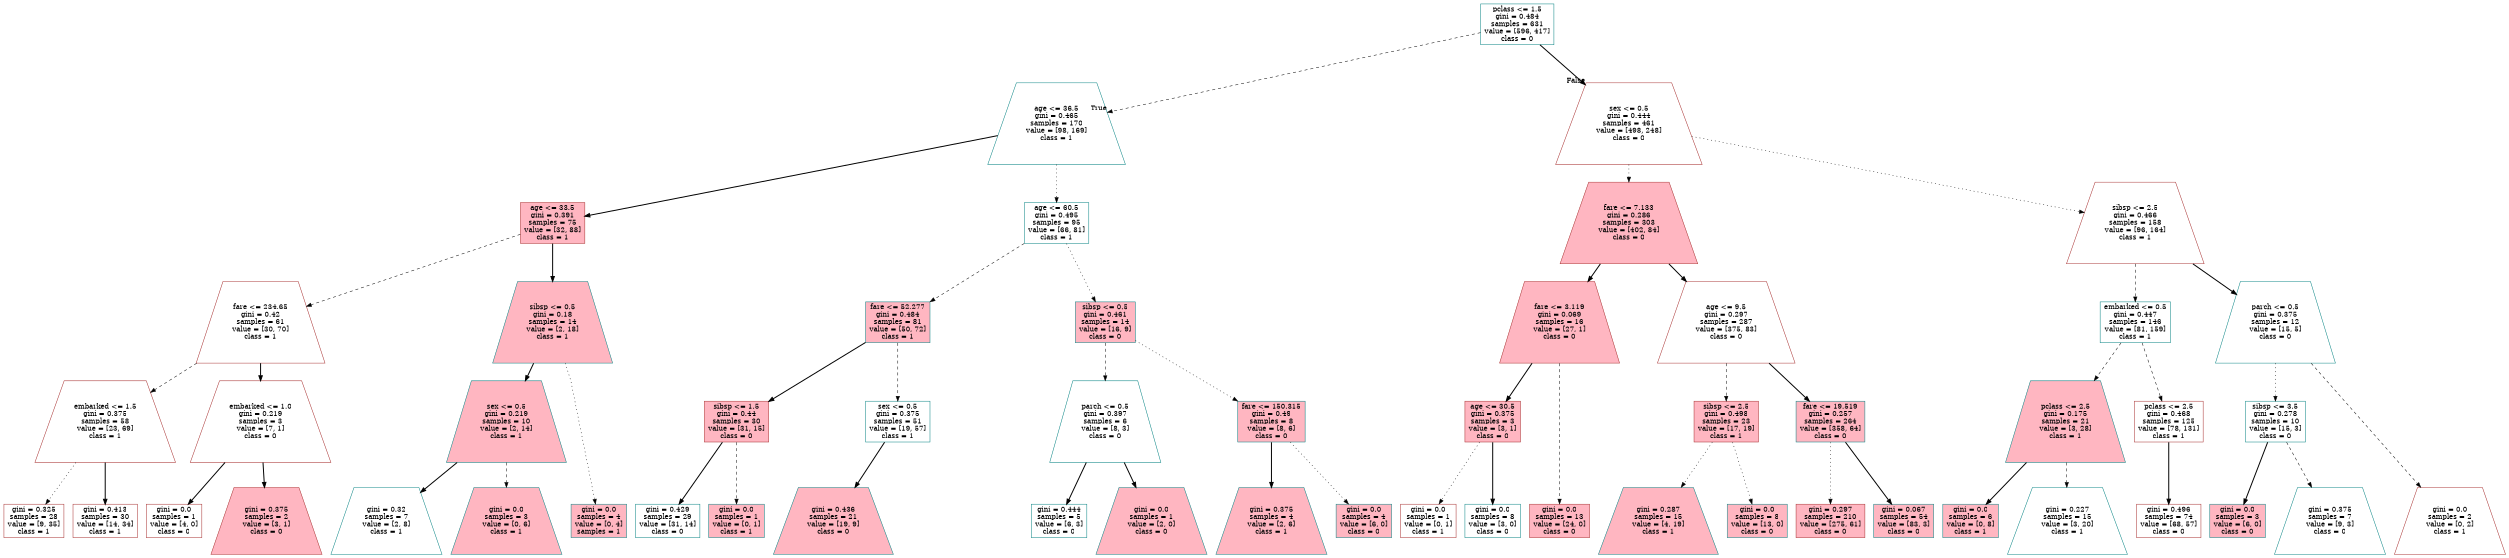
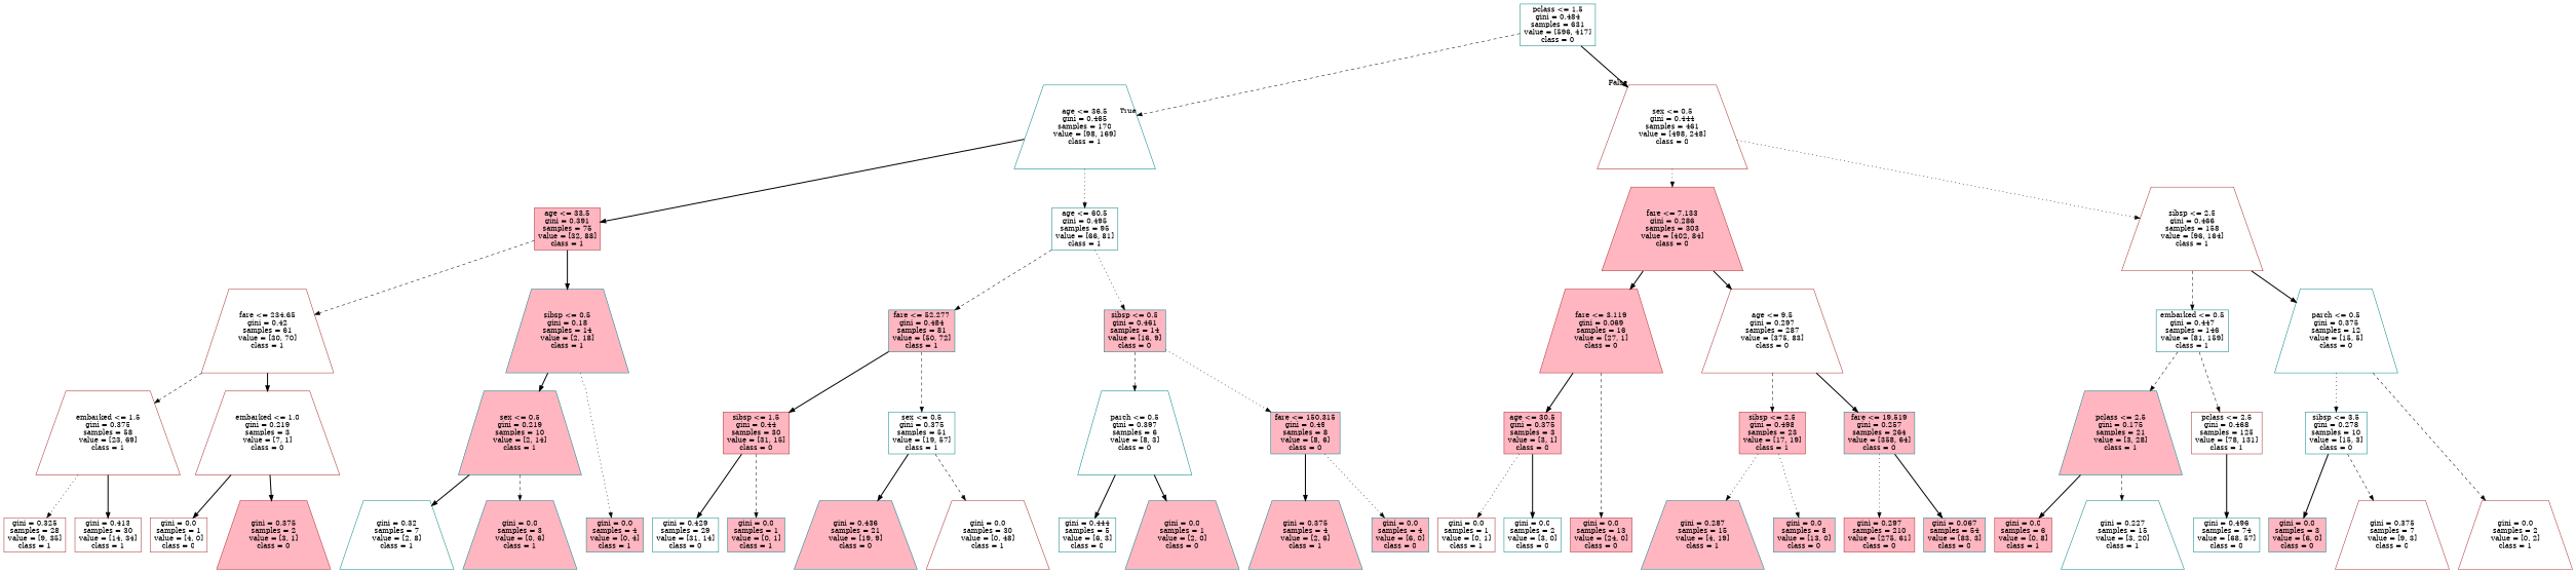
  digraph {
    ranksep=equally
    splines=polyline
    node [color=teal fillcolor=white shape=box style=filled]
    edge [style=bold]
    n1 [label="pclass <= 1.5\ngini = 0.484\nsamples = 631\nvalue = [596, 417]\nclass = 0"]
    n2 [label="age <= 36.5\ngini = 0.465\nsamples = 170\nvalue = [98, 169]\nclass = 1" shape=trapezium]
    n3 [color=brown label="sex <= 0.5\ngini = 0.444\nsamples = 461\nvalue = [498, 248]\nclass = 0" shape=trapezium]
    n4 [color=brown fillcolor=lightpink label="age <= 33.5\ngini = 0.391\nsamples = 75\nvalue = [32, 88]\nclass = 1"]
    n5 [label="age <= 60.5\ngini = 0.495\nsamples = 95\nvalue = [66, 81]\nclass = 1"]
    n6 [color=brown fillcolor=lightpink label="fare <= 7.133\ngini = 0.286\nsamples = 303\nvalue = [402, 84]\nclass = 0" shape=trapezium]
    n7 [color=brown label="sibsp <= 2.5\ngini = 0.466\nsamples = 158\nvalue = [96, 164]\nclass = 1" shape=trapezium]
    n8 [color=brown label="fare <= 234.65\ngini = 0.42\nsamples = 61\nvalue = [30, 70]\nclass = 1" shape=trapezium]
    n9 [fillcolor=lightpink label="sibsp <= 0.5\ngini = 0.18\nsamples = 14\nvalue = [2, 18]\nclass = 1" shape=trapezium]
    n10 [fillcolor=lightpink label="fare <= 52.277\ngini = 0.484\nsamples = 81\nvalue = [50, 72]\nclass = 1"]
    n11 [fillcolor=lightpink label="sibsp <= 0.5\ngini = 0.461\nsamples = 14\nvalue = [16, 9]\nclass = 0"]
    n12 [color=brown fillcolor=lightpink label="fare <= 3.119\ngini = 0.069\nsamples = 16\nvalue = [27, 1]\nclass = 0" shape=trapezium]
    n13 [color=brown label="age <= 9.5\ngini = 0.297\nsamples = 287\nvalue = [375, 83]\nclass = 0" shape=trapezium]
    n14 [label="embarked <= 0.5\ngini = 0.447\nsamples = 146\nvalue = [81, 159]\nclass = 1"]
    n15 [label="parch <= 0.5\ngini = 0.375\nsamples = 12\nvalue = [15, 5]\nclass = 0" shape=trapezium]
    n16 [color=brown label="embarked <= 1.5\ngini = 0.375\nsamples = 58\nvalue = [23, 69]\nclass = 1" shape=trapezium]
    n17 [color=brown label="embarked <= 1.0\ngini = 0.219\nsamples = 3\nvalue = [7, 1]\nclass = 0" shape=trapezium]
    n18 [fillcolor=lightpink label="sex <= 0.5\ngini = 0.219\nsamples = 10\nvalue = [2, 14]\nclass = 1" shape=trapezium]
    n19 [color=brown fillcolor=lightpink label="sibsp <= 1.5\ngini = 0.44\nsamples = 30\nvalue = [31, 15]\nclass = 0"]
    n20 [label="sex <= 0.5\ngini = 0.375\nsamples = 51\nvalue = [19, 57]\nclass = 1"]
    n21 [label="parch <= 0.5\ngini = 0.397\nsamples = 6\nvalue = [8, 3]\nclass = 0" shape=trapezium]
    n22 [fillcolor=lightpink label="fare <= 150.315\ngini = 0.49\nsamples = 8\nvalue = [8, 6]\nclass = 0"]
    n23 [color=brown fillcolor=lightpink label="age <= 30.5\ngini = 0.375\nsamples = 3\nvalue = [3, 1]\nclass = 0"]
    n24 [color=brown fillcolor=lightpink label="sibsp <= 2.5\ngini = 0.498\nsamples = 23\nvalue = [17, 19]\nclass = 1"]
    n25 [fillcolor=lightpink label="fare <= 19.519\ngini = 0.257\nsamples = 264\nvalue = [358, 64]\nclass = 0"]
    n26 [fillcolor=lightpink label="pclass <= 2.5\ngini = 0.175\nsamples = 21\nvalue = [3, 28]\nclass = 1" shape=trapezium]
    n27 [color=brown label="pclass <= 2.5\ngini = 0.468\nsamples = 125\nvalue = [78, 131]\nclass = 1"]
    n28 [label="sibsp <= 3.5\ngini = 0.278\nsamples = 10\nvalue = [15, 3]\nclass = 0"]
    n29 [color=brown label="gini = 0.325\nsamples = 28\nvalue = [9, 35]\nclass = 1"]
    n30 [color=brown label="gini = 0.413\nsamples = 30\nvalue = [14, 34]\nclass = 1"]
    n31 [color=brown label="gini = 0.0\nsamples = 1\nvalue = [4, 0]\nclass = 0"]
    n32 [color=brown fillcolor=lightpink label="gini = 0.375\nsamples = 2\nvalue = [3, 1]\nclass = 0" shape=trapezium]
    n33 [label="gini = 0.32\nsamples = 7\nvalue = [2, 8]\nclass = 1" shape=trapezium]
    n34 [fillcolor=lightpink label="gini = 0.0\nsamples = 3\nvalue = [0, 6]\nclass = 1" shape=trapezium]
-   n35 [fillcolor=lightpink label="gini = 0.0\nsamples = 4\nvalue = [0, 4]\nsamples = 1"]
+   n35 [fillcolor=lightpink label="gini = 0.0\nsamples = 4\nvalue = [0, 4]\nclass = 1"]
    n36 [label="gini = 0.429\nsamples = 29\nvalue = [31, 14]\nclass = 0"]
    n37 [fillcolor=lightpink label="gini = 0.0\nsamples = 1\nvalue = [0, 1]\nclass = 1"]
    n38 [fillcolor=lightpink label="gini = 0.436\nsamples = 21\nvalue = [19, 9]\nclass = 0" shape=trapezium]
+   n39 [color=brown label="gini = 0.0\nsamples = 30\nvalue = [0, 48]\nclass = 1" shape=trapezium]
    n40 [label="gini = 0.444\nsamples = 5\nvalue = [6, 3]\nclass = 0"]
    n41 [fillcolor=lightpink label="gini = 0.0\nsamples = 1\nvalue = [2, 0]\nclass = 0" shape=trapezium]
    n42 [fillcolor=lightpink label="gini = 0.375\nsamples = 4\nvalue = [2, 6]\nclass = 1" shape=trapezium]
    n43 [fillcolor=lightpink label="gini = 0.0\nsamples = 4\nvalue = [6, 0]\nclass = 0"]
    n44 [color=brown label="gini = 0.0\nsamples = 1\nvalue = [0, 1]\nclass = 1"]
-   n45 [label="gini = 0.0\nsamples = 8\nvalue = [3, 0]\nclass = 0"]
+   n45 [label="gini = 0.0\nsamples = 2\nvalue = [3, 0]\nclass = 0"]
    n46 [color=brown fillcolor=lightpink label="gini = 0.0\nsamples = 13\nvalue = [24, 0]\nclass = 0"]
    n47 [fillcolor=lightpink label="gini = 0.287\nsamples = 15\nvalue = [4, 19]\nclass = 1" shape=trapezium]
    n48 [fillcolor=lightpink label="gini = 0.0\nsamples = 8\nvalue = [13, 0]\nclass = 0"]
    n49 [color=brown fillcolor=lightpink label="gini = 0.297\nsamples = 210\nvalue = [275, 61]\nclass = 0"]
    n50 [fillcolor=lightpink label="gini = 0.067\nsamples = 54\nvalue = [83, 3]\nclass = 0"]
-   n51 [fillcolor=lightpink label="gini = 0.0\nsamples = 6\nvalue = [0, 8]\nclass = 1"]
+   n51 [color=brown fillcolor=lightpink label="gini = 0.0\nsamples = 6\nvalue = [0, 8]\nclass = 1"]
    n52 [label="gini = 0.227\nsamples = 15\nvalue = [3, 20]\nclass = 1" shape=trapezium]
-   n53 [color=brown label="gini = 0.496\nsamples = 74\nvalue = [68, 57]\nclass = 0"]
+   n53 [label="gini = 0.496\nsamples = 74\nvalue = [68, 57]\nclass = 0"]
    n54 [color=brown label="gini = 0.0\nsamples = 2\nvalue = [0, 2]\nclass = 1" shape=trapezium]
    n55 [fillcolor=lightpink label="gini = 0.0\nsamples = 3\nvalue = [6, 0]\nclass = 0"]
-   n56 [label="gini = 0.375\nsamples = 7\nvalue = [9, 3]\nclass = 0" shape=trapezium]
+   n56 [color=brown label="gini = 0.375\nsamples = 7\nvalue = [9, 3]\nclass = 0" shape=trapezium]
    subgraph sub_1 {
      rank=same
      n1
    }
    subgraph sub_2 {
      rank=same
      n2
      n3
    }
    subgraph sub_3 {
      rank=same
      n4
      n5
      n6
      n7
    }
    subgraph sub_4 {
      rank=same
      n8
      n9
      n10
      n11
      n12
      n13
      n14
      n15
    }
    subgraph sub_5 {
      rank=same
      n16
      n17
      n18
      n19
      n20
      n21
      n22
      n23
      n24
      n25
      n26
      n27
      n28
    }
    subgraph sub_6 {
      rank=same
      n29
      n30
      n31
      n32
      n33
      n34
      n35
      n36
      n37
      n38
+     n39
      n40
      n41
      n42
      n43
      n44
      n45
      n46
      n47
      n48
      n49
      n50
      n51
      n52
      n53
      n54
      n55
      n56
    }
    n1 -> n2 [headlabel=True labelangle=45 labeldistance=2.5 style=dashed]
    n1 -> n3 [headlabel=False labelangle=-45 labeldistance=2.5]
    n2 -> n4
    n2 -> n5 [style=dotted]
    n3 -> n6 [style=dotted]
    n3 -> n7 [style=dotted]
    n4 -> n8 [style=dashed]
    n4 -> n9
    n5 -> n10 [style=dashed]
    n5 -> n11 [style=dotted]
    n6 -> n12
    n6 -> n13
    n7 -> n14 [style=dashed]
    n7 -> n15
    n8 -> n16 [style=dashed]
    n8 -> n17
    n9 -> n18
    n9 -> n35 [style=dotted]
    n10 -> n19
    n10 -> n20 [style=dashed]
    n11 -> n21 [style=dashed]
    n11 -> n22 [style=dotted]
    n12 -> n23
    n12 -> n46 [style=dashed]
    n13 -> n24 [style=dashed]
    n13 -> n25
    n14 -> n26 [style=dashed]
    n14 -> n27 [style=dashed]
    n15 -> n28 [style=dotted]
    n15 -> n54 [style=dashed]
    n16 -> n29 [style=dotted]
    n16 -> n30
    n17 -> n31
    n17 -> n32
    n18 -> n33
    n18 -> n34 [style=dashed]
    n19 -> n36
    n19 -> n37 [style=dashed]
    n20 -> n38
+   n20 -> n39 [style=dashed]
    n21 -> n40
    n21 -> n41
    n22 -> n42
    n22 -> n43 [style=dotted]
    n23 -> n44 [style=dotted]
    n23 -> n45
    n24 -> n47 [style=dotted]
    n24 -> n48 [style=dotted]
    n25 -> n49 [style=dotted]
    n25 -> n50
    n26 -> n51
    n26 -> n52 [style=dashed]
    n27 -> n53
    n28 -> n55
    n28 -> n56 [style=dashed]
  }
